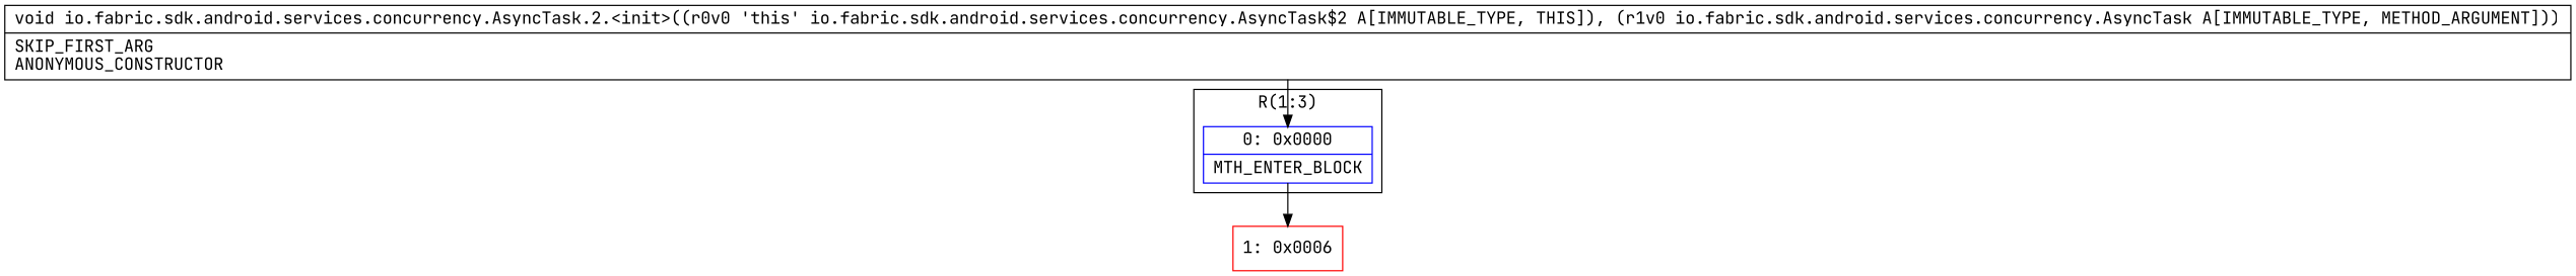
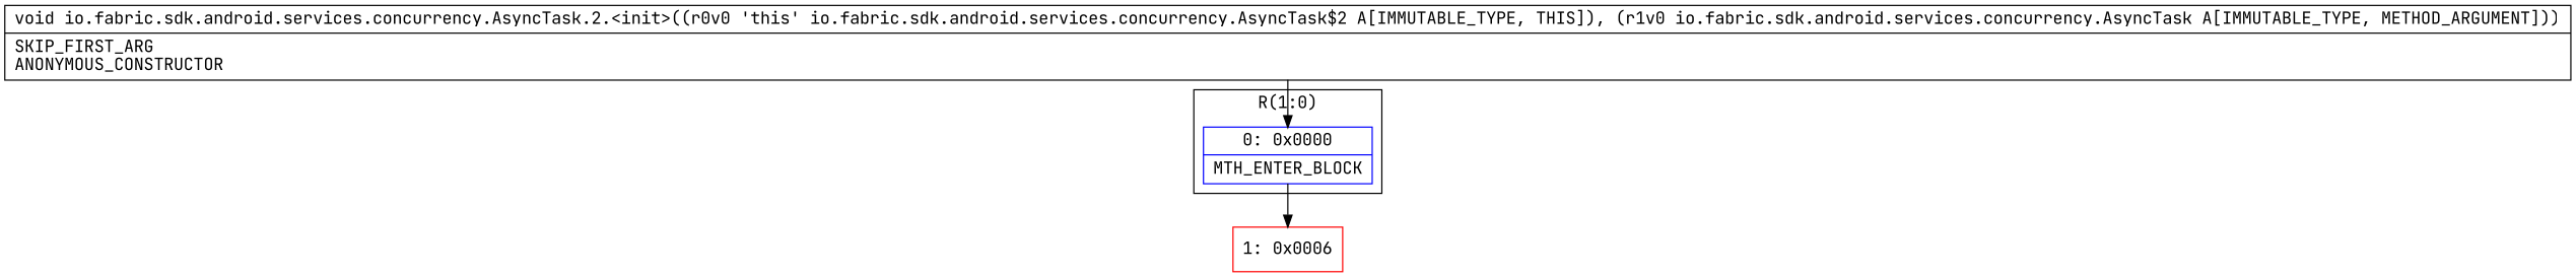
  digraph {
    fontname="JetBrains Mono"
    node [shape=record fontname="JetBrains Mono"]
    edge [fontname="JetBrains Mono"]
    n1 [color=blue label="{0\:\ 0x0000|MTH_ENTER_BLOCK\l}"]
    n2 [color=red label="{1\:\ 0x0006}"]
    n3 [label="{void io.fabric.sdk.android.services.concurrency.AsyncTask.2.\<init\>((r0v0 'this' io.fabric.sdk.android.services.concurrency.AsyncTask$2 A[IMMUTABLE_TYPE, THIS]), (r1v0 io.fabric.sdk.android.services.concurrency.AsyncTask A[IMMUTABLE_TYPE, METHOD_ARGUMENT]))  | SKIP_FIRST_ARG\lANONYMOUS_CONSTRUCTOR\l}"]
    subgraph cluster_1 {
-     label="R(1:3)"
+     label="R(1:0)"
      n1
    }
    n1 -> n2
    n3 -> n1
  }
